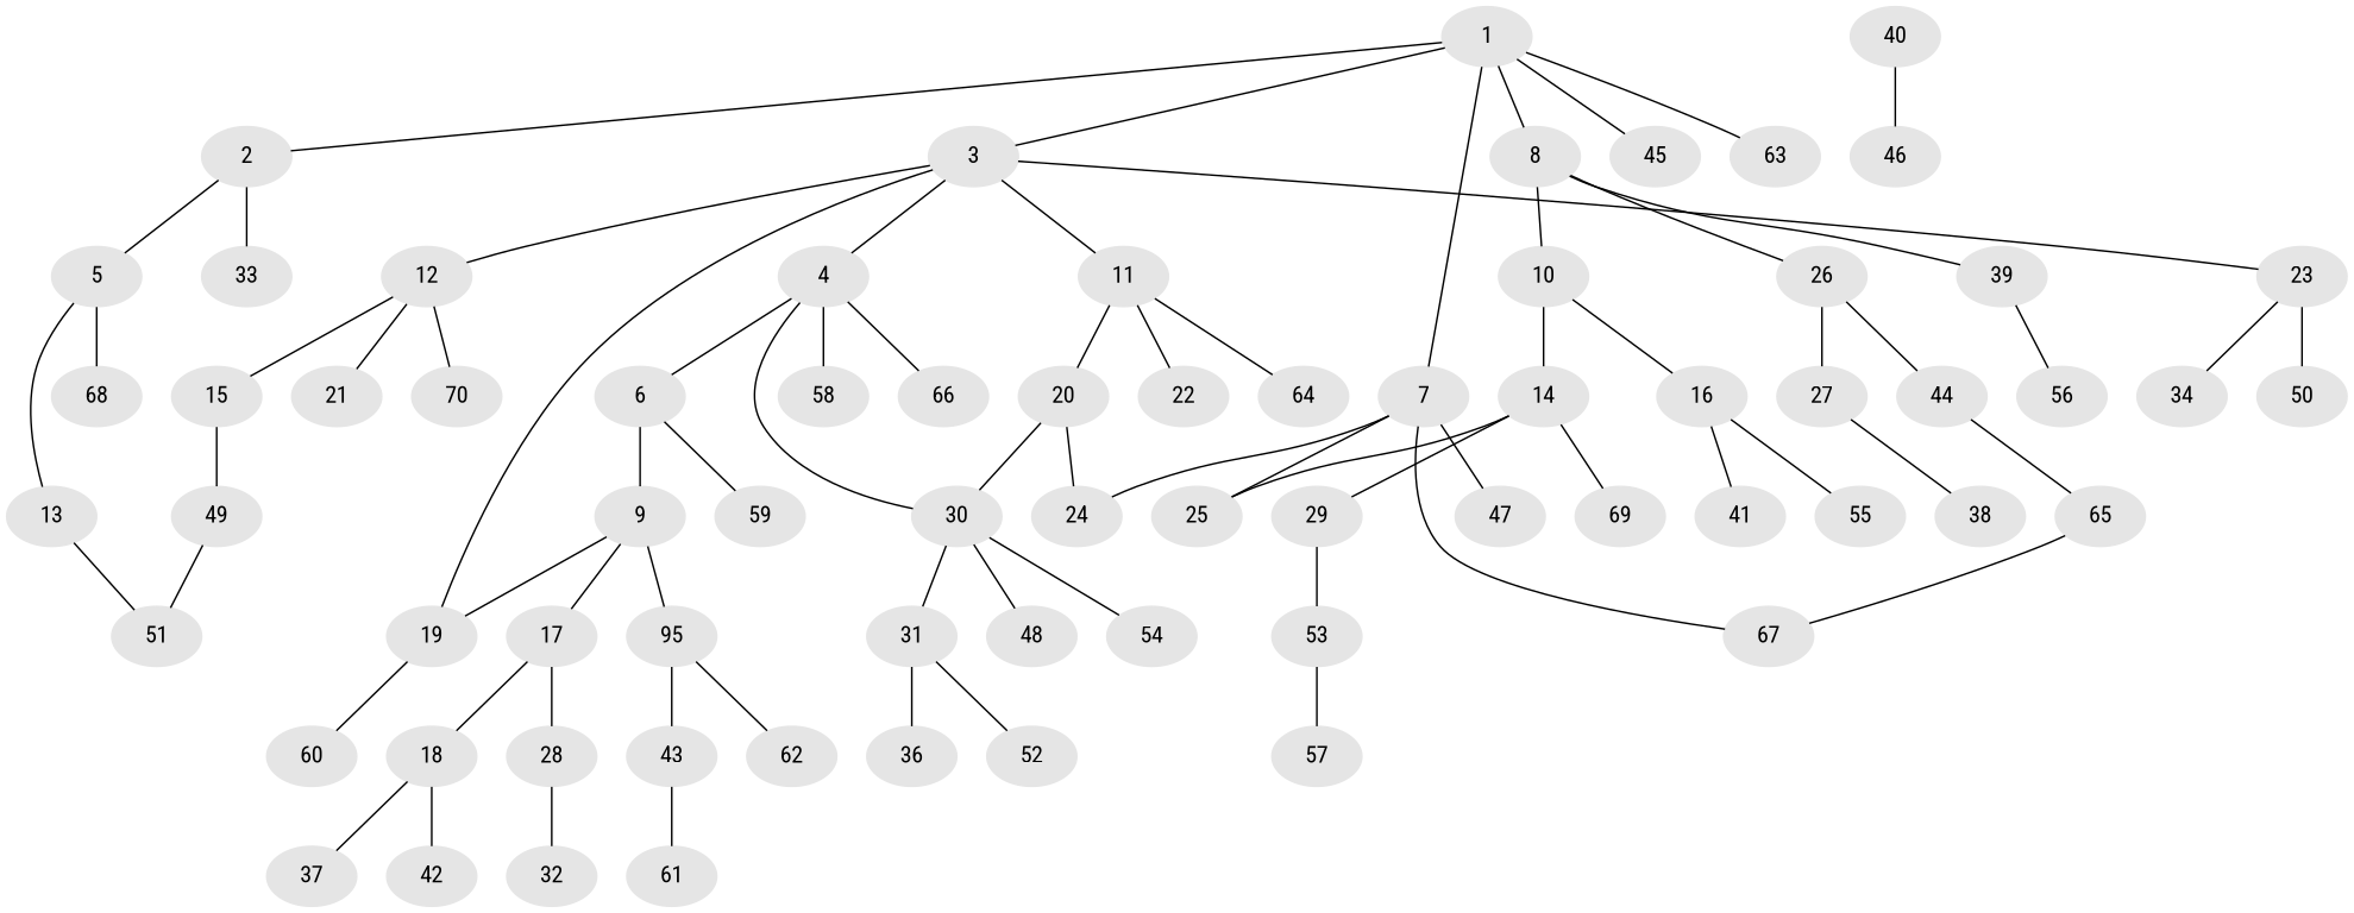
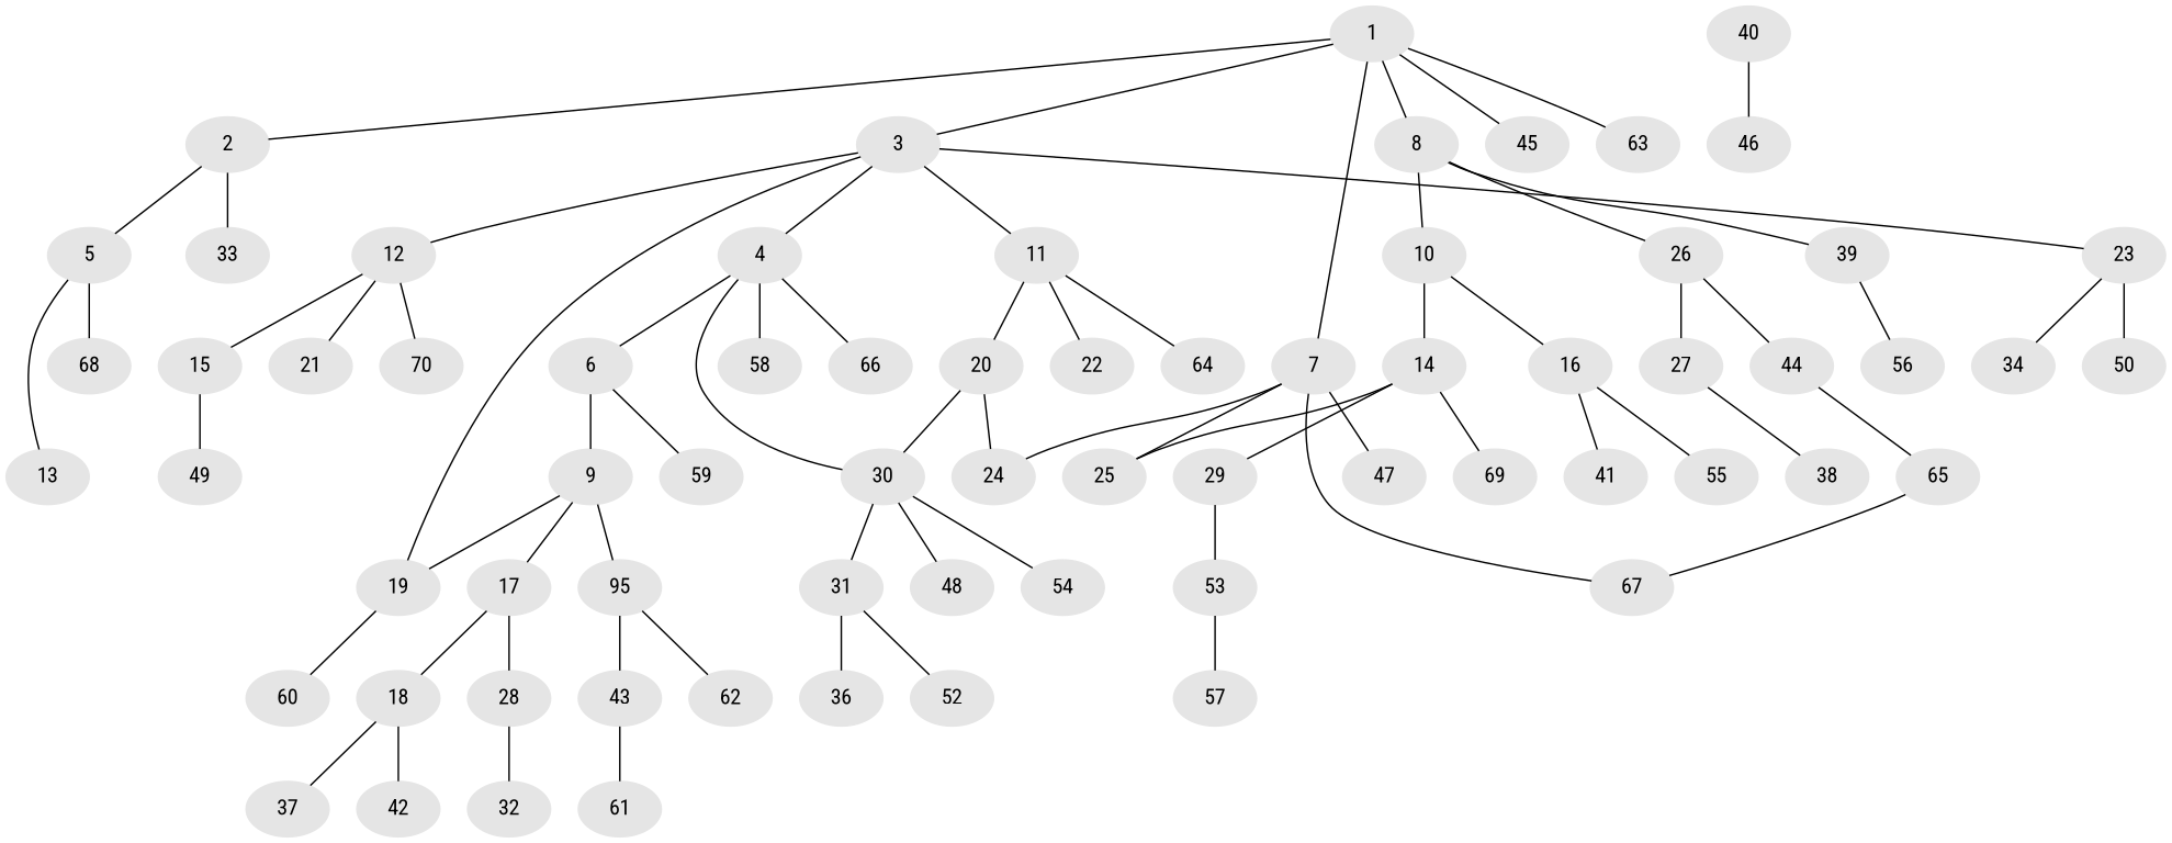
  graph {
    fontname="Roboto Condensed"
    node [color=gray90 fontname="Roboto Condensed" style=filled]
    edge [fontname="Roboto Condensed" weight=1.0]
    1
    2
    3
    7
    8
    45
    63
    5
    33
    4
    11
    12
    19
    23
    24
    25
    47
    67
    10
    26
    39
    13
    68
    6
    30
    58
    66
    20
    22
    64
    15
    21
    70
    60
    34
    50
    9
    59
    31
    48
    54
-   51
    17
    n44 [label=95]
    14
    16
    27
    44
    56
    18
    28
    43
    62
    29
    69
    41
    55
    49
    53
    37
    42
    32
    40
    46
    38
    65
    57
    36
    52
    61
    1 -- 2
    1 -- 3
    1 -- 7
    1 -- 8
    1 -- 45
    1 -- 63
    2 -- 5
    2 -- 33
    3 -- 4
    3 -- 11
    3 -- 12
    3 -- 19
    3 -- 23
    7 -- 24
    7 -- 25
    7 -- 47
    7 -- 67
    8 -- 10
    8 -- 26
    8 -- 39
    5 -- 13
    5 -- 68
    4 -- 6
    4 -- 30
    4 -- 58
    4 -- 66
    11 -- 20
    11 -- 22
    11 -- 64
    12 -- 15
    12 -- 21
    12 -- 70
    19 -- 60
    23 -- 34
    23 -- 50 [weight=3.0]
    10 -- 14
    10 -- 16
    26 -- 27
    26 -- 44
    39 -- 56
-   13 -- 51
    6 -- 9
    6 -- 59
    30 -- 31
    30 -- 48 [weight=2.0]
    30 -- 54
    20 -- 24
    20 -- 30
    15 -- 49 [weight=2.0]
    9 -- 19
    9 -- 17
    9 -- n44
    31 -- 36 [weight=2.0]
    31 -- 52
    17 -- 18
    17 -- 28
    n44 -- 43
    n44 -- 62
    14 -- 25
    14 -- 29
    14 -- 69
    16 -- 41
    16 -- 55
    27 -- 38
    44 -- 65
    18 -- 37
    18 -- 42 [weight=3.0]
    28 -- 32 [weight=3.0]
    43 -- 61
    29 -- 53
-   49 -- 51
    53 -- 57
    40 -- 46
    65 -- 67
  }
